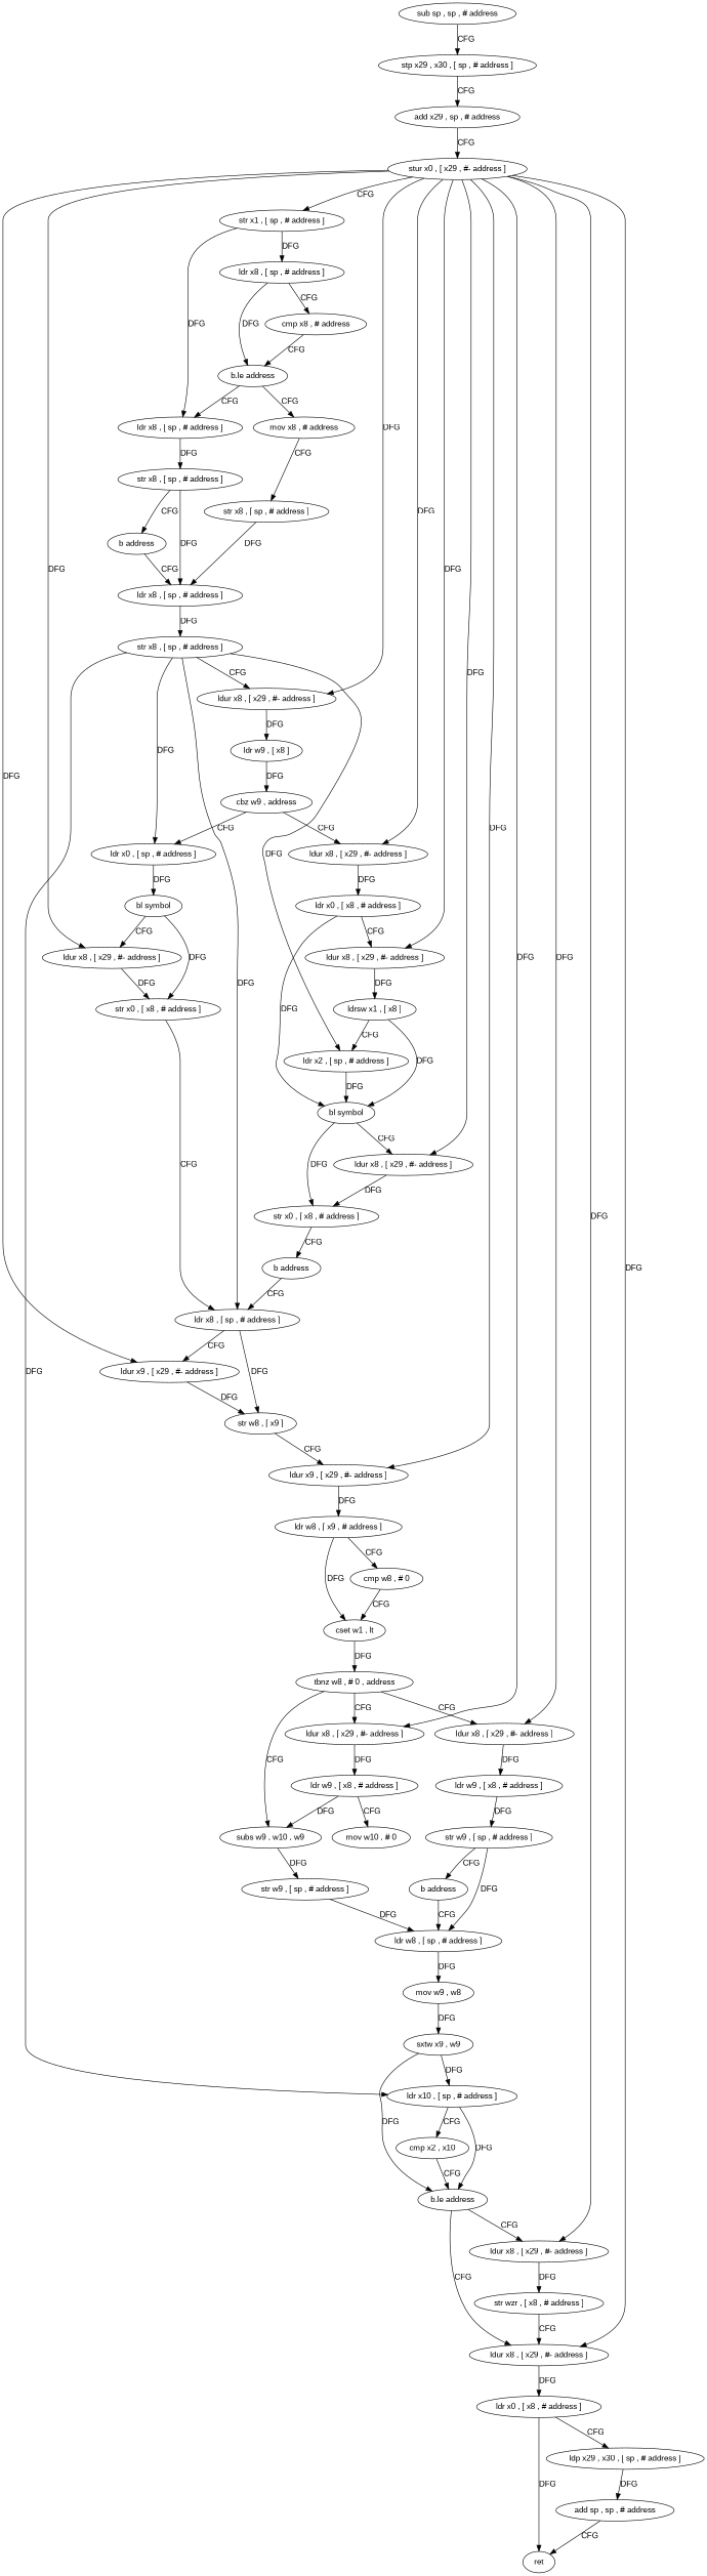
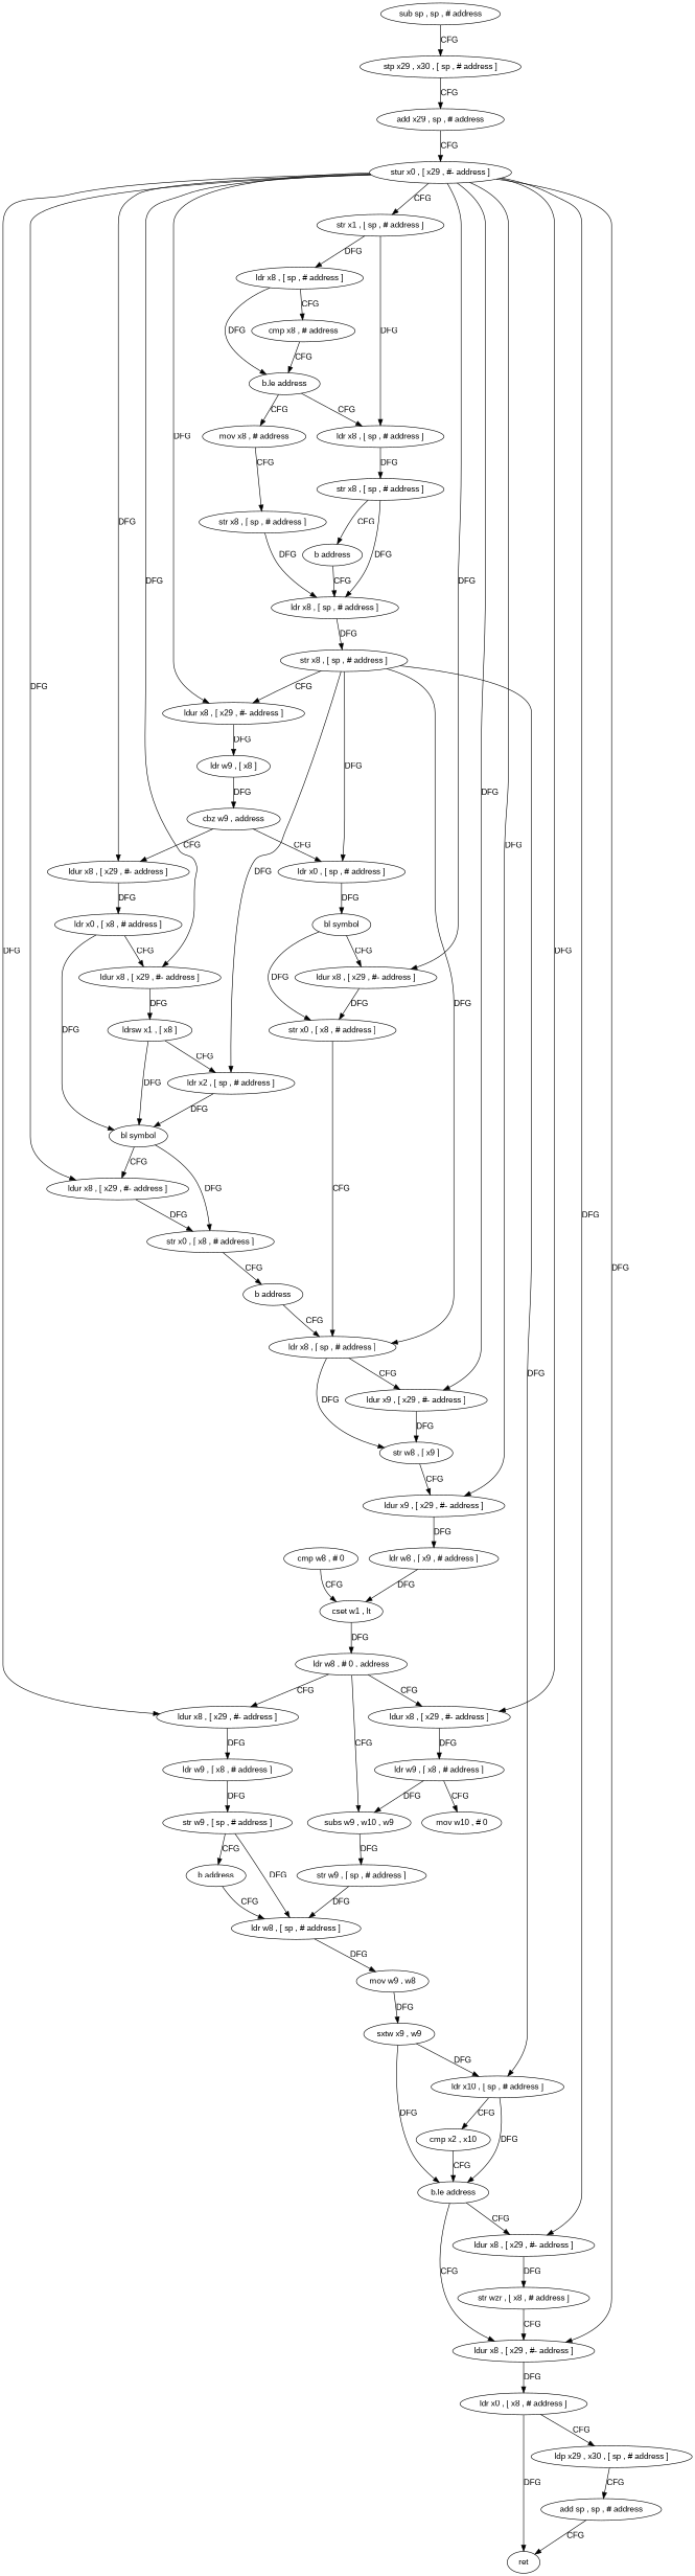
  digraph {
    fontname="Liberation Sans"
    node [fontname="Liberation Sans"]
    edge [fontname="Liberation Sans"]
    n1 [label="sub sp , sp , # address"]
    n2 [label="stp x29 , x30 , [ sp , # address ]"]
    n3 [label="add x29 , sp , # address"]
    n4 [label="stur x0 , [ x29 , #- address ]"]
    n5 [label="str x1 , [ sp , # address ]"]
    n6 [label="ldur x8 , [ x29 , #- address ]"]
    n7 [label="ldur x8 , [ x29 , #- address ]"]
    n8 [label="ldur x8 , [ x29 , #- address ]"]
    n9 [label="ldur x8 , [ x29 , #- address ]"]
    n10 [label="ldur x8 , [ x29 , #- address ]"]
    n11 [label="ldur x8 , [ x29 , #- address ]"]
    n12 [label="ldur x8 , [ x29 , #- address ]"]
    n13 [label="ldur x9 , [ x29 , #- address ]"]
    n14 [label="ldur x9 , [ x29 , #- address ]"]
    n15 [label="ldur x8 , [ x29 , #- address ]"]
    n16 [label="ldur x8 , [ x29 , #- address ]"]
    n17 [label="ldr x8 , [ sp , # address ]"]
    n18 [label="ldr x8 , [ sp , # address ]"]
    n19 [label="str x0 , [ x8 , # address ]"]
    n20 [label="ldr x0 , [ x8 , # address ]"]
    n21 [label="ldrsw x1 , [ x8 ]"]
    n22 [label="str x0 , [ x8 , # address ]"]
    n23 [label="ldr w9 , [ x8 ]"]
    n24 [label="ldr w9 , [ x8 , # address ]"]
    n25 [label="ldr w9 , [ x8 , # address ]"]
    n26 [label="str w8 , [ x9 ]"]
    n27 [label="ldr w8 , [ x9 , # address ]"]
    n28 [label="ldr x0 , [ x8 , # address ]"]
    n29 [label="str wzr , [ x8 , # address ]"]
    n30 [label="cmp x8 , # address"]
    n31 [label="b.le address"]
    n32 [label="str x8 , [ sp , # address ]"]
    n33 [label="mov x8 , # address"]
    n34 [label="str x8 , [ sp , # address ]"]
    n35 [label="ldr x8 , [ sp , # address ]"]
    n36 [label="b address"]
    n37 [label="str x8 , [ sp , # address ]"]
    n38 [label="ldr x0 , [ sp , # address ]"]
    n39 [label="ldr x8 , [ sp , # address ]"]
    n40 [label="ldr x2 , [ sp , # address ]"]
    n41 [label="ldr x10 , [ sp , # address ]"]
    n42 [label="bl symbol"]
    n43 [label="bl symbol"]
    n44 [label="b address"]
    n45 [label="b.le address"]
    n46 [label="cmp x2 , x10"]
    n47 [label="cbz w9 , address"]
    n48 [label="mov w10 , # 0"]
    n49 [label="subs w9 , w10 , w9"]
    n50 [label="str w9 , [ sp , # address ]"]
    n51 [label="ldr w8 , [ sp , # address ]"]
    n52 [label="mov w9 , w8"]
    n53 [label="sxtw x9 , w9"]
    n54 [label="str w9 , [ sp , # address ]"]
    n55 [label="b address"]
    n56 [label="cmp w8 , # 0"]
    n57 [label="cset w1 , lt"]
-   n58 [label="tbnz w8 , # 0 , address"]
+   n58 [label="ldr w8 , # 0 , address"]
    n59 [label="ldp x29 , x30 , [ sp , # address ]"]
    n60 [label=ret]
    n61 [label="add sp , sp , # address"]
    n1 -> n2 [label=CFG]
    n2 -> n3 [label=CFG]
    n3 -> n4 [label=CFG]
    n4 -> n5 [label=CFG]
    n4 -> n6 [label=DFG]
    n4 -> n7 [label=DFG]
    n4 -> n8 [label=DFG]
    n4 -> n9 [label=DFG]
    n4 -> n10 [label=DFG]
    n4 -> n11 [label=DFG]
    n4 -> n12 [label=DFG]
    n4 -> n13 [label=DFG]
    n4 -> n14 [label=DFG]
    n4 -> n15 [label=DFG]
    n4 -> n16 [label=DFG]
    n5 -> n17 [label=DFG]
    n5 -> n18 [label=DFG]
    n6 -> n19 [label=DFG]
    n7 -> n20 [label=DFG]
    n8 -> n21 [label=DFG]
    n9 -> n22 [label=DFG]
    n10 -> n23 [label=DFG]
    n11 -> n24 [label=DFG]
    n12 -> n25 [label=DFG]
    n13 -> n26 [label=DFG]
    n14 -> n27 [label=DFG]
    n15 -> n28 [label=DFG]
    n16 -> n29 [label=DFG]
    n17 -> n30 [label=CFG]
    n17 -> n31 [label=DFG]
    n18 -> n32 [label=DFG]
    n19 -> n39 [label=CFG]
    n20 -> n8 [label=CFG]
    n20 -> n43 [label=DFG]
    n21 -> n40 [label=CFG]
    n21 -> n43 [label=DFG]
    n22 -> n44 [label=CFG]
    n23 -> n47 [label=DFG]
    n24 -> n48 [label=CFG]
    n24 -> n49 [label=DFG]
    n25 -> n54 [label=DFG]
    n26 -> n14 [label=CFG]
-   n27 -> n56 [label=CFG]
    n27 -> n57 [label=DFG]
    n28 -> n59 [label=CFG]
    n28 -> n60 [label=DFG]
    n29 -> n15 [label=CFG]
    n30 -> n31 [label=CFG]
    n31 -> n18 [label=CFG]
    n31 -> n33 [label=CFG]
    n32 -> n35 [label=DFG]
    n32 -> n36 [label=CFG]
    n33 -> n34 [label=CFG]
    n34 -> n35 [label=DFG]
    n35 -> n37 [label=DFG]
    n36 -> n35 [label=CFG]
    n37 -> n10 [label=CFG]
    n37 -> n38 [label=DFG]
    n37 -> n39 [label=DFG]
    n37 -> n40 [label=DFG]
    n37 -> n41 [label=DFG]
    n38 -> n42 [label=DFG]
    n39 -> n13 [label=CFG]
    n39 -> n26 [label=DFG]
    n40 -> n43 [label=DFG]
    n41 -> n45 [label=DFG]
    n41 -> n46 [label=CFG]
    n42 -> n6 [label=CFG]
    n42 -> n19 [label=DFG]
    n43 -> n9 [label=CFG]
    n43 -> n22 [label=DFG]
    n44 -> n39 [label=CFG]
    n45 -> n15 [label=CFG]
    n45 -> n16 [label=CFG]
    n46 -> n45 [label=CFG]
    n47 -> n7 [label=CFG]
    n47 -> n38 [label=CFG]
    n49 -> n50 [label=DFG]
    n50 -> n51 [label=DFG]
    n51 -> n52 [label=DFG]
    n52 -> n53 [label=DFG]
    n53 -> n41 [label=DFG]
    n53 -> n45 [label=DFG]
    n54 -> n51 [label=DFG]
    n54 -> n55 [label=CFG]
    n55 -> n51 [label=CFG]
    n56 -> n57 [label=CFG]
    n57 -> n58 [label=DFG]
    n58 -> n11 [label=CFG]
    n58 -> n12 [label=CFG]
    n58 -> n49 [label=CFG]
-   n59 -> n61 [label=DFG]
+   n59 -> n61 [label=CFG]
    n61 -> n60 [label=CFG]
  }
